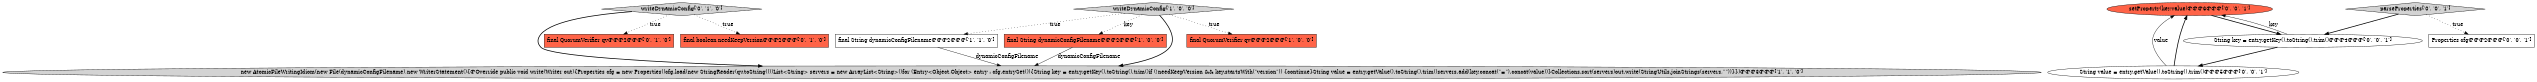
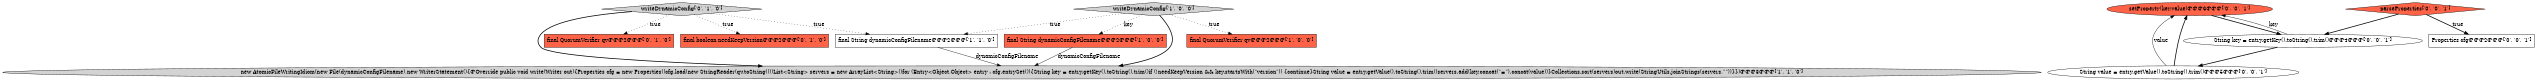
  digraph {
    node [fillcolor=tomato shape=box style=filled]
    edge [style=dotted]
    n1 [label="final QuorumVerifier qv@@@2@@@['0', '1', '0']"]
    n2 [fillcolor=white label="final String dynamicConfigFilename@@@2@@@['1', '1', '0']"]
    n3 [fillcolor=lightgray label="new AtomicFileWritingIdiom(new File(dynamicConfigFilename),new WriterStatement(){@Override public void write(Writer out){Properties cfg = new Properties()cfg.load(new StringReader(qv.toString()))List<String> servers = new ArrayList<String>()for (Entry<Object,Object> entry : cfg.entrySet()){String key = entry.getKey().toString().trim()if (!needKeepVersion && key.startsWith(\"version\")) {continue}String value = entry.getValue().toString().trim()servers.add(key.concat(\"=\").concat(value))}Collections.sort(servers)out.write(StringUtils.joinStrings(servers,\"\"))}})@@@3@@@['1', '1', '0']" shape=ellipse]
    n4 [label="final QuorumVerifier qv@@@2@@@['1', '0', '0']"]
    n5 [label="setProperty(key,value)@@@6@@@['0', '0', '1']" shape=ellipse]
    n6 [fillcolor=white label="String key = entry.getKey().toString().trim()@@@4@@@['0', '0', '1']" shape=ellipse]
    n7 [fillcolor=white label="String value = entry.getValue().toString().trim()@@@5@@@['0', '0', '1']" shape=ellipse]
    n8 [fillcolor=white label="Properties cfg@@@2@@@['0', '0', '1']"]
    n9 [label="final boolean needKeepVersion@@@2@@@['0', '1', '0']"]
    n10 [label="final String dynamicConfigFilename@@@2@@@['1', '0', '0']"]
    n11 [fillcolor=lightgray label="writeDynamicConfig['0', '1', '0']" shape=diamond]
    n12 [fillcolor=lightgray label="writeDynamicConfig['1', '0', '0']" shape=diamond]
-   n13 [fillcolor=lightgray label="parseProperties['0', '0', '1']" shape=diamond]
+   n13 [label="parseProperties['0', '0', '1']" shape=diamond]
    n2 -> n3 [label=dynamicConfigFilename style=solid]
    n5 -> n6 [style=bold]
    n6 -> n5 [label=key style=solid]
    n6 -> n7 [style=bold]
    n7 -> n5 [label=value style=solid]
    n7 -> n5 [style=bold]
    n10 -> n3 [label=dynamicConfigFilename style=solid]
    n11 -> n1 [label=true]
+   n11 -> n2 [label=true]
    n11 -> n3 [style=bold]
    n11 -> n9 [label=true]
    n12 -> n2 [label=true]
    n12 -> n3 [style=bold]
    n12 -> n4 [label=true]
    n12 -> n10 [label=key]
    n13 -> n6 [style=bold]
-   n13 -> n8 [label=true]
+   n13 -> n8 [label=true style=bold]
  }
